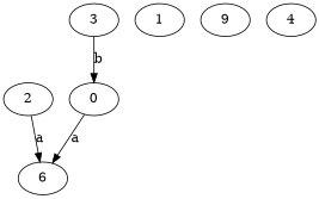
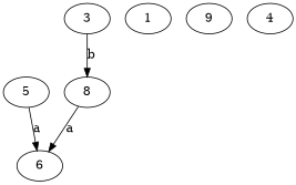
  strict digraph {
-   8 [label=0]
+   8
    6
    1
-   5 [label=2]
+   5
    n5 [label=9]
    3
    4
    8 -> 6 [label=a]
    5 -> 6 [label=a]
    3 -> 8 [label=b]
  }
